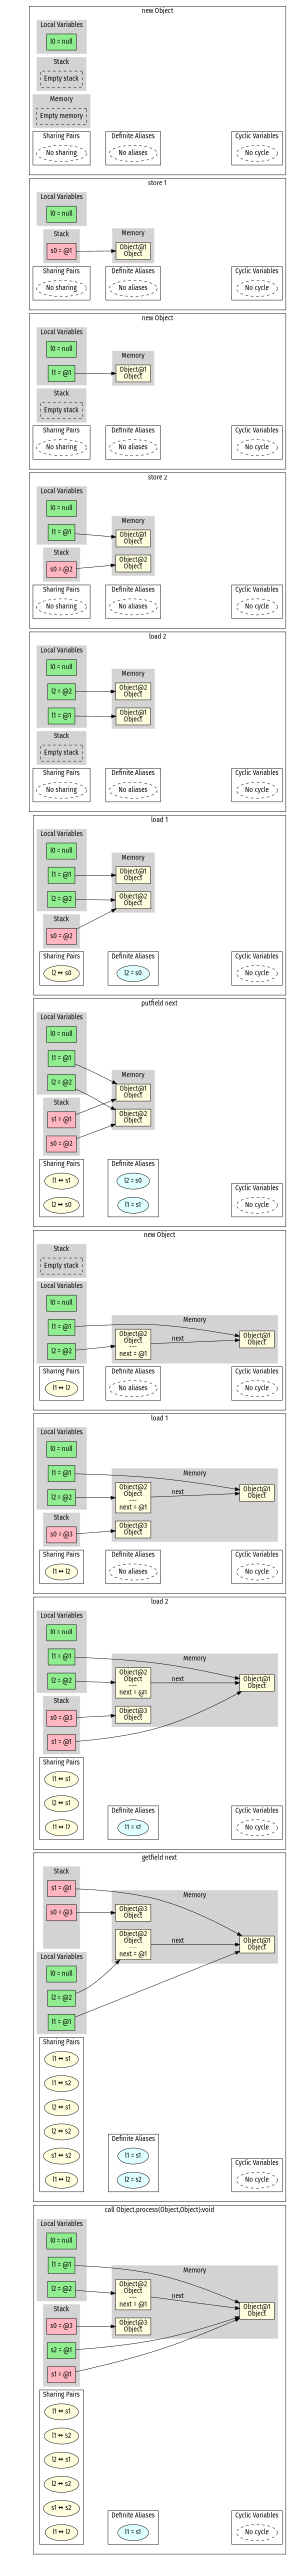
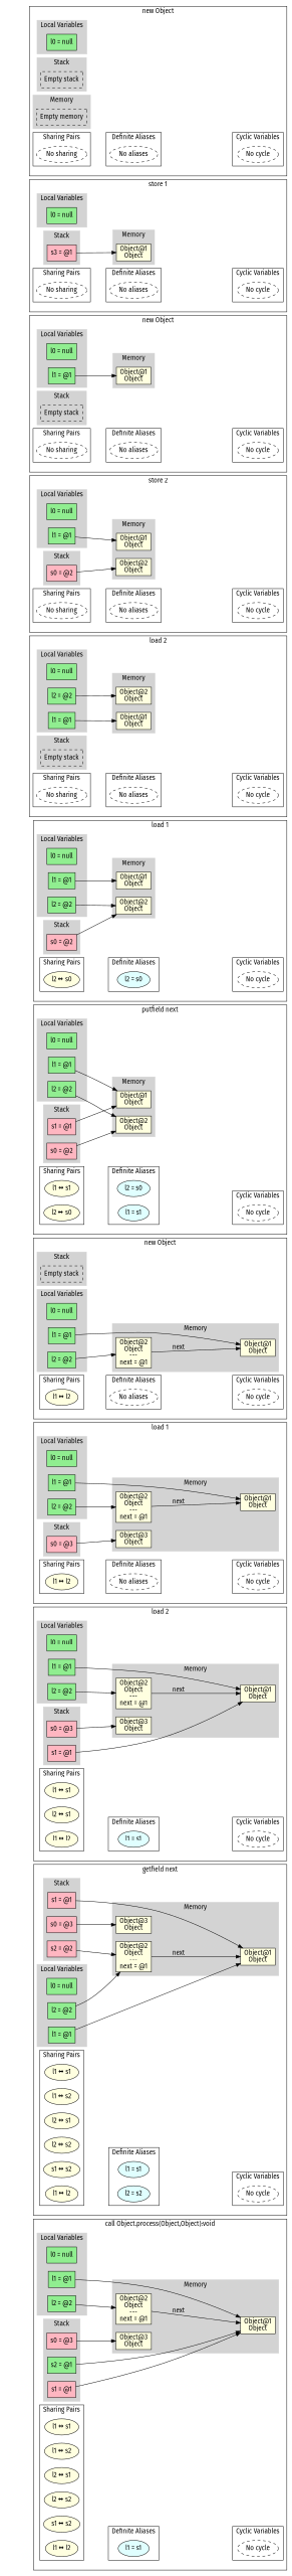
  digraph {
    anchor_start=anchor_519323264346083
    fontname="Fira Sans"
    rankdir=LR
    node [fillcolor=lightyellow fontname="Fira Sans" shape=box style=filled]
    edge [fontname="Fira Sans"]
    anchor [fillcolor=lightblue height=0 shape=point style=invis width=0]
    n2 [fillcolor=lightgreen label="l0 = null"]
    n3 [fillcolor=white label="Empty stack" style=dashed]
    n4 [fillcolor=white label="Empty memory" style=dashed]
    n5 [fillcolor=white label="No sharing" shape=ellipse style=dashed]
    n6 [fillcolor=white label="No aliases" shape=ellipse style=dashed]
    n7 [fillcolor=white label="No cycle" shape=ellipse style=dashed]
    anchor_519323231822587 [fillcolor=lightblue shape=point style=invis]
    n9 [fillcolor=lightgreen label="l0 = null"]
-   n10 [fillcolor=lightpink label="s0 = @1"]
+   n10 [fillcolor=lightpink label="s3 = @1"]
    n11 [label="Object@1\nObject"]
    n12 [fillcolor=white label="No sharing" shape=ellipse style=dashed]
    n13 [fillcolor=white label="No aliases" shape=ellipse style=dashed]
    n14 [fillcolor=white label="No cycle" shape=ellipse style=dashed]
    anchor_519323233163807 [fillcolor=lightblue shape=point style=invis]
    n16 [fillcolor=lightgreen label="l0 = null"]
    n17 [fillcolor=lightgreen label="l1 = @1"]
    n18 [fillcolor=white label="Empty stack" style=dashed]
    n19 [label="Object@1\nObject"]
    n20 [fillcolor=white label="No sharing" shape=ellipse style=dashed]
    n21 [fillcolor=white label="No aliases" shape=ellipse style=dashed]
    n22 [fillcolor=white label="No cycle" shape=ellipse style=dashed]
    anchor_519323234133459 [fillcolor=lightblue shape=point style=invis]
    n24 [fillcolor=lightgreen label="l0 = null"]
    n25 [fillcolor=lightgreen label="l1 = @1"]
    n26 [fillcolor=lightpink label="s0 = @2"]
    n27 [label="Object@1\nObject"]
    n28 [label="Object@2\nObject"]
    n29 [fillcolor=white label="No sharing" shape=ellipse style=dashed]
    n30 [fillcolor=white label="No aliases" shape=ellipse style=dashed]
    n31 [fillcolor=white label="No cycle" shape=ellipse style=dashed]
    anchor_519323235511390 [fillcolor=lightblue shape=point style=invis]
    n33 [fillcolor=white label="No cycle" shape=ellipse style=dashed]
    n34 [fillcolor=lightgreen label="l0 = null"]
    n35 [fillcolor=lightgreen label="l1 = @1"]
    n36 [fillcolor=lightgreen label="l2 = @2"]
    n37 [fillcolor=white label="Empty stack" style=dashed]
    n38 [label="Object@1\nObject"]
    n39 [label="Object@2\nObject"]
    n40 [fillcolor=white label="No sharing" shape=ellipse style=dashed]
    n41 [fillcolor=white label="No aliases" shape=ellipse style=dashed]
    anchor_519323236920840 [fillcolor=lightblue shape=point style=invis]
    n43 [fillcolor=lightgreen label="l0 = null"]
    n44 [fillcolor=lightgreen label="l1 = @1"]
    n45 [fillcolor=lightgreen label="l2 = @2"]
    n46 [fillcolor=lightpink label="s0 = @2"]
    n47 [label="Object@1\nObject"]
    n48 [label="Object@2\nObject"]
    n49 [label="l2 ↔ s0" shape=ellipse]
    n50 [fillcolor=lightcyan label="l2 = s0" shape=ellipse]
    n51 [fillcolor=white label="No cycle" shape=ellipse style=dashed]
    anchor_519323238539150 [fillcolor=lightblue shape=point style=invis]
    n53 [fillcolor=lightgreen label="l0 = null"]
    n54 [fillcolor=lightgreen label="l1 = @1"]
    n55 [fillcolor=lightgreen label="l2 = @2"]
    n56 [fillcolor=lightpink label="s0 = @2"]
    n57 [fillcolor=lightpink label="s1 = @1"]
    n58 [label="Object@1\nObject"]
    n59 [label="Object@2\nObject"]
    n60 [label="l1 ↔ s1" shape=ellipse]
    n61 [label="l2 ↔ s0" shape=ellipse]
    n62 [fillcolor=lightcyan label="l2 = s0" shape=ellipse]
    n63 [fillcolor=lightcyan label="l1 = s1" shape=ellipse]
    n64 [fillcolor=white label="No cycle" shape=ellipse style=dashed]
    anchor_519323240229166 [fillcolor=lightblue shape=point style=invis]
    n66 [fillcolor=white label="Empty stack" style=dashed]
    n67 [fillcolor=lightgreen label="l0 = null"]
    n68 [fillcolor=lightgreen label="l1 = @1"]
    n69 [fillcolor=lightgreen label="l2 = @2"]
    n70 [label="Object@1\nObject"]
    n71 [label="Object@2\nObject\n---\nnext = @1\n"]
    n72 [label="l1 ↔ l2" shape=ellipse]
    n73 [fillcolor=white label="No aliases" shape=ellipse style=dashed]
    n74 [fillcolor=white label="No cycle" shape=ellipse style=dashed]
    anchor_519323242507992 [fillcolor=lightblue shape=point style=invis]
    n76 [fillcolor=lightgreen label="l0 = null"]
    n77 [fillcolor=lightgreen label="l1 = @1"]
    n78 [fillcolor=lightgreen label="l2 = @2"]
    n79 [fillcolor=lightpink label="s0 = @3"]
    n80 [label="Object@1\nObject"]
    n81 [label="Object@2\nObject\n---\nnext = @1\n"]
    n82 [label="Object@3\nObject"]
    n83 [label="l1 ↔ l2" shape=ellipse]
    n84 [fillcolor=white label="No aliases" shape=ellipse style=dashed]
    n85 [fillcolor=white label="No cycle" shape=ellipse style=dashed]
    anchor_519323245430075 [fillcolor=lightblue shape=point style=invis]
    n87 [fillcolor=lightgreen label="l0 = null"]
    n88 [fillcolor=lightgreen label="l1 = @1"]
    n89 [fillcolor=lightgreen label="l2 = @2"]
    n90 [fillcolor=lightcyan label="l1 = s1" shape=ellipse]
    n91 [fillcolor=lightpink label="s0 = @3"]
    n92 [fillcolor=lightpink label="s1 = @1"]
    n93 [label="Object@1\nObject"]
    n94 [label="Object@2\nObject\n---\nnext = @1\n"]
    n95 [label="Object@3\nObject"]
    n96 [label="l1 ↔ s1" shape=ellipse]
    n97 [label="l2 ↔ s1" shape=ellipse]
    n98 [label="l1 ↔ l2" shape=ellipse]
    n99 [fillcolor=white label="No cycle" shape=ellipse style=dashed]
    anchor_519323248376684 [fillcolor=lightblue shape=point style=invis]
    n101 [fillcolor=lightgreen label="l0 = null"]
    n102 [fillcolor=lightgreen label="l1 = @1"]
    n103 [fillcolor=lightgreen label="l2 = @2"]
    n104 [fillcolor=lightpink label="s0 = @3"]
    n105 [fillcolor=lightpink label="s1 = @1"]
+   n106 [fillcolor=lightpink label="s2 = @2"]
    n107 [label="Object@1\nObject"]
    n108 [label="Object@2\nObject\n---\nnext = @1\n"]
    n109 [label="Object@3\nObject"]
    n110 [label="l1 ↔ s1" shape=ellipse]
    n111 [label="l1 ↔ s2" shape=ellipse]
    n112 [label="l2 ↔ s1" shape=ellipse]
    n113 [label="l2 ↔ s2" shape=ellipse]
    n114 [label="s1 ↔ s2" shape=ellipse]
    n115 [label="l1 ↔ l2" shape=ellipse]
    n116 [fillcolor=lightcyan label="l1 = s1" shape=ellipse]
    n117 [fillcolor=lightcyan label="l2 = s2" shape=ellipse]
    n118 [fillcolor=white label="No cycle" shape=ellipse style=dashed]
    anchor_519323251492322 [fillcolor=lightblue shape=point style=invis]
    n120 [fillcolor=lightgreen label="l0 = null"]
    n121 [fillcolor=lightgreen label="l1 = @1"]
    n122 [fillcolor=lightgreen label="l2 = @2"]
    n123 [fillcolor=lightpink label="s0 = @3"]
    n124 [fillcolor=lightpink label="s1 = @1"]
    n125 [fillcolor=lightgreen label="s2 = @1"]
    n126 [label="Object@1\nObject"]
    n127 [label="Object@2\nObject\n---\nnext = @1\n"]
    n128 [label="Object@3\nObject"]
    n129 [label="l1 ↔ s1" shape=ellipse]
    n130 [label="l1 ↔ s2" shape=ellipse]
    n131 [label="l2 ↔ s1" shape=ellipse]
    n132 [label="l2 ↔ s2" shape=ellipse]
    n133 [label="s1 ↔ s2" shape=ellipse]
    n134 [label="l1 ↔ l2" shape=ellipse]
    n135 [fillcolor=lightcyan label="l1 = s1" shape=ellipse]
    n136 [fillcolor=white label="No cycle" shape=ellipse style=dashed]
    anchor_519323264346083 [fillcolor=lightblue shape=point style=invis]
    anchor_start [fillcolor=lightblue shape=point style=invis]
    subgraph cluster_1 {
      style=invis
      anchor
    }
    subgraph cluster_2 {
      label="new Object"
      anchor_519323231822587
      subgraph cluster_3 {
        color=lightgrey
        label="Local Variables"
        style=filled
        n2
      }
      subgraph cluster_4 {
        color=lightgrey
        label=Stack
        style=filled
        n3
      }
      subgraph cluster_5 {
        color=lightgrey
        label=Memory
        style=filled
        n4
      }
      subgraph cluster_6 {
        label="Sharing Pairs"
        n5
      }
      subgraph cluster_7 {
        label="Definite Aliases"
        n6
      }
      subgraph cluster_8 {
        label="Cyclic Variables"
        n7
      }
    }
    subgraph cluster_9 {
      label="store 1"
      anchor_519323233163807
      subgraph cluster_10 {
        color=lightgrey
        label="Local Variables"
        style=filled
        n9
      }
      subgraph cluster_11 {
        color=lightgrey
        label=Stack
        style=filled
        n10
      }
      subgraph cluster_12 {
        color=lightgrey
        label=Memory
        style=filled
        n11
      }
      subgraph cluster_13 {
        label="Sharing Pairs"
        n12
      }
      subgraph cluster_14 {
        label="Definite Aliases"
        n13
      }
      subgraph cluster_15 {
        label="Cyclic Variables"
        n14
      }
    }
    subgraph cluster_16 {
      label="new Object"
      anchor_519323234133459
      subgraph cluster_17 {
        color=lightgrey
        label="Local Variables"
        style=filled
        n16
        n17
      }
      subgraph cluster_18 {
        color=lightgrey
        label=Stack
        style=filled
        n18
      }
      subgraph cluster_19 {
        color=lightgrey
        label=Memory
        style=filled
        n19
      }
      subgraph cluster_20 {
        label="Sharing Pairs"
        n20
      }
      subgraph cluster_21 {
        label="Definite Aliases"
        n21
      }
      subgraph cluster_22 {
        label="Cyclic Variables"
        n22
      }
    }
    subgraph cluster_23 {
      label="store 2"
      anchor_519323235511390
      subgraph cluster_24 {
        color=lightgrey
        label="Local Variables"
        style=filled
        n24
        n25
      }
      subgraph cluster_25 {
        color=lightgrey
        label=Stack
        style=filled
        n26
      }
      subgraph cluster_26 {
        color=lightgrey
        label=Memory
        style=filled
        n27
        n28
      }
      subgraph cluster_27 {
        label="Sharing Pairs"
        n29
      }
      subgraph cluster_28 {
        label="Definite Aliases"
        n30
      }
      subgraph cluster_29 {
        label="Cyclic Variables"
        n31
      }
    }
    subgraph cluster_30 {
      label="load 2"
      anchor_519323236920840
      subgraph cluster_31 {
        label="Cyclic Variables"
        n33
      }
      subgraph cluster_32 {
        color=lightgrey
        label="Local Variables"
        style=filled
        n34
        n35
        n36
      }
      subgraph cluster_33 {
        color=lightgrey
        label=Stack
        style=filled
        n37
      }
      subgraph cluster_34 {
        color=lightgrey
        label=Memory
        style=filled
        n38
        n39
      }
      subgraph cluster_35 {
        label="Sharing Pairs"
        n40
      }
      subgraph cluster_36 {
        label="Definite Aliases"
        n41
      }
    }
    subgraph cluster_37 {
      label="load 1"
      anchor_519323238539150
      subgraph cluster_38 {
        color=lightgrey
        label="Local Variables"
        style=filled
        n43
        n44
        n45
      }
      subgraph cluster_39 {
        color=lightgrey
        label=Stack
        style=filled
        n46
      }
      subgraph cluster_40 {
        color=lightgrey
        label=Memory
        style=filled
        n47
        n48
      }
      subgraph cluster_41 {
        label="Sharing Pairs"
        n49
      }
      subgraph cluster_42 {
        label="Definite Aliases"
        n50
      }
      subgraph cluster_43 {
        label="Cyclic Variables"
        n51
      }
    }
    subgraph cluster_44 {
      label="putfield next"
      anchor_519323240229166
      subgraph cluster_45 {
        color=lightgrey
        label="Local Variables"
        style=filled
        n53
        n54
        n55
      }
      subgraph cluster_46 {
        color=lightgrey
        label=Stack
        style=filled
        n56
        n57
      }
      subgraph cluster_47 {
        color=lightgrey
        label=Memory
        style=filled
        n58
        n59
      }
      subgraph cluster_48 {
        label="Sharing Pairs"
        n60
        n61
      }
      subgraph cluster_49 {
        label="Definite Aliases"
        n62
        n63
      }
      subgraph cluster_50 {
        label="Cyclic Variables"
        n64
      }
    }
    subgraph cluster_51 {
      label="new Object"
      anchor_519323242507992
      subgraph cluster_52 {
        color=lightgrey
        label=Stack
        style=filled
        n66
      }
      subgraph cluster_53 {
        color=lightgrey
        label="Local Variables"
        style=filled
        n67
        n68
        n69
      }
      subgraph cluster_54 {
        color=lightgrey
        label=Memory
        style=filled
        n70
        n71
      }
      subgraph cluster_55 {
        label="Sharing Pairs"
        n72
      }
      subgraph cluster_56 {
        label="Definite Aliases"
        n73
      }
      subgraph cluster_57 {
        label="Cyclic Variables"
        n74
      }
    }
    subgraph cluster_58 {
      label="load 1"
      anchor_519323245430075
      subgraph cluster_59 {
        color=lightgrey
        label="Local Variables"
        style=filled
        n76
        n77
        n78
      }
      subgraph cluster_60 {
        color=lightgrey
        label=Stack
        style=filled
        n79
      }
      subgraph cluster_61 {
        color=lightgrey
        label=Memory
        style=filled
        n80
        n81
        n82
      }
      subgraph cluster_62 {
        label="Sharing Pairs"
        n83
      }
      subgraph cluster_63 {
        label="Definite Aliases"
        n84
      }
      subgraph cluster_64 {
        label="Cyclic Variables"
        n85
      }
    }
    subgraph cluster_65 {
      label="load 2"
      anchor_519323248376684
      subgraph cluster_66 {
        color=lightgrey
        label="Local Variables"
        style=filled
        n87
        n88
        n89
      }
      subgraph cluster_67 {
        label="Definite Aliases"
        n90
      }
      subgraph cluster_68 {
        color=lightgrey
        label=Stack
        style=filled
        n91
        n92
      }
      subgraph cluster_69 {
        color=lightgrey
        label=Memory
        style=filled
        n93
        n94
        n95
      }
      subgraph cluster_70 {
        label="Sharing Pairs"
        n96
        n97
        n98
      }
      subgraph cluster_71 {
        label="Cyclic Variables"
        n99
      }
    }
    subgraph cluster_72 {
      label="getfield next"
      anchor_519323251492322
      subgraph cluster_73 {
        color=lightgrey
        label="Local Variables"
        style=filled
        n101
        n102
        n103
      }
      subgraph cluster_74 {
        color=lightgrey
        label=Stack
        style=filled
        n104
        n105
+       n106
      }
      subgraph cluster_75 {
        color=lightgrey
        label=Memory
        style=filled
        n107
        n108
        n109
      }
      subgraph cluster_76 {
        label="Sharing Pairs"
        n110
        n111
        n112
        n113
        n114
        n115
      }
      subgraph cluster_77 {
        label="Definite Aliases"
        n116
        n117
      }
      subgraph cluster_78 {
        label="Cyclic Variables"
        n118
      }
    }
    subgraph cluster_79 {
      label="call Object.process(Object,Object):void"
      anchor_519323264346083
      subgraph cluster_80 {
        color=lightgrey
        label="Local Variables"
        style=filled
        n120
        n121
        n122
      }
      subgraph cluster_81 {
        color=lightgrey
        label=Stack
        style=filled
        n123
        n124
        n125
      }
      subgraph cluster_82 {
        color=lightgrey
        label=Memory
        style=filled
        n126
        n127
        n128
      }
      subgraph cluster_83 {
        label="Sharing Pairs"
        n129
        n130
        n131
        n132
        n133
        n134
      }
      subgraph cluster_84 {
        label="Definite Aliases"
        n135
      }
      subgraph cluster_85 {
        label="Cyclic Variables"
        n136
      }
    }
    n5 -> n6 [style=invis weight=10]
    n6 -> n7 [style=invis weight=10]
    n10 -> n11
    n12 -> n13 [style=invis weight=10]
    n13 -> n14 [style=invis weight=10]
    n17 -> n19
    n20 -> n21 [style=invis weight=10]
    n21 -> n22 [style=invis weight=10]
    n25 -> n27
    n26 -> n28
    n29 -> n30 [style=invis weight=10]
    n30 -> n31 [style=invis weight=10]
    n35 -> n38
    n36 -> n39
    n40 -> n41 [style=invis weight=10]
    n41 -> n33 [style=invis weight=10]
    n44 -> n47
    n45 -> n48
    n46 -> n48
    n49 -> n50 [style=invis weight=10]
    n50 -> n51 [style=invis weight=10]
    n54 -> n58
    n55 -> n59
    n56 -> n59
    n57 -> n58
    n61 -> n63 [style=invis weight=10]
    n63 -> n64 [style=invis weight=10]
    n68 -> n70
    n69 -> n71
    n71 -> n70 [label=next]
    n72 -> n73 [style=invis weight=10]
    n73 -> n74 [style=invis weight=10]
    n77 -> n80
    n78 -> n81
    n79 -> n82
    n81 -> n80 [label=next]
    n83 -> n84 [style=invis weight=10]
    n84 -> n85 [style=invis weight=10]
    n88 -> n93
    n89 -> n94
    n90 -> n99 [style=invis weight=10]
    n91 -> n95
    n92 -> n93
    n94 -> n93 [label=next]
    n98 -> n90 [style=invis weight=10]
    n102 -> n107
    n103 -> n108
    n104 -> n109
    n105 -> n107
+   n106 -> n108
    n108 -> n107 [label=next]
    n115 -> n117 [style=invis weight=10]
    n117 -> n118 [style=invis weight=10]
    n121 -> n126
    n122 -> n127
    n123 -> n128
    n124 -> n126
    n125 -> n126
    n127 -> n126 [label=next]
    n134 -> n135 [style=invis weight=10]
    n135 -> n136 [style=invis weight=10]
    anchor_start -> anchor_519323231822587 [style=invis]
    anchor_start -> anchor_519323233163807 [style=invis]
    anchor_start -> anchor_519323234133459 [style=invis]
    anchor_start -> anchor_519323235511390 [style=invis]
    anchor_start -> anchor_519323236920840 [style=invis]
    anchor_start -> anchor_519323238539150 [style=invis]
    anchor_start -> anchor_519323240229166 [style=invis]
    anchor_start -> anchor_519323242507992 [style=invis]
    anchor_start -> anchor_519323245430075 [style=invis]
    anchor_start -> anchor_519323248376684 [style=invis]
    anchor_start -> anchor_519323251492322 [style=invis]
    anchor_start -> anchor_519323264346083 [style=invis]
  }
